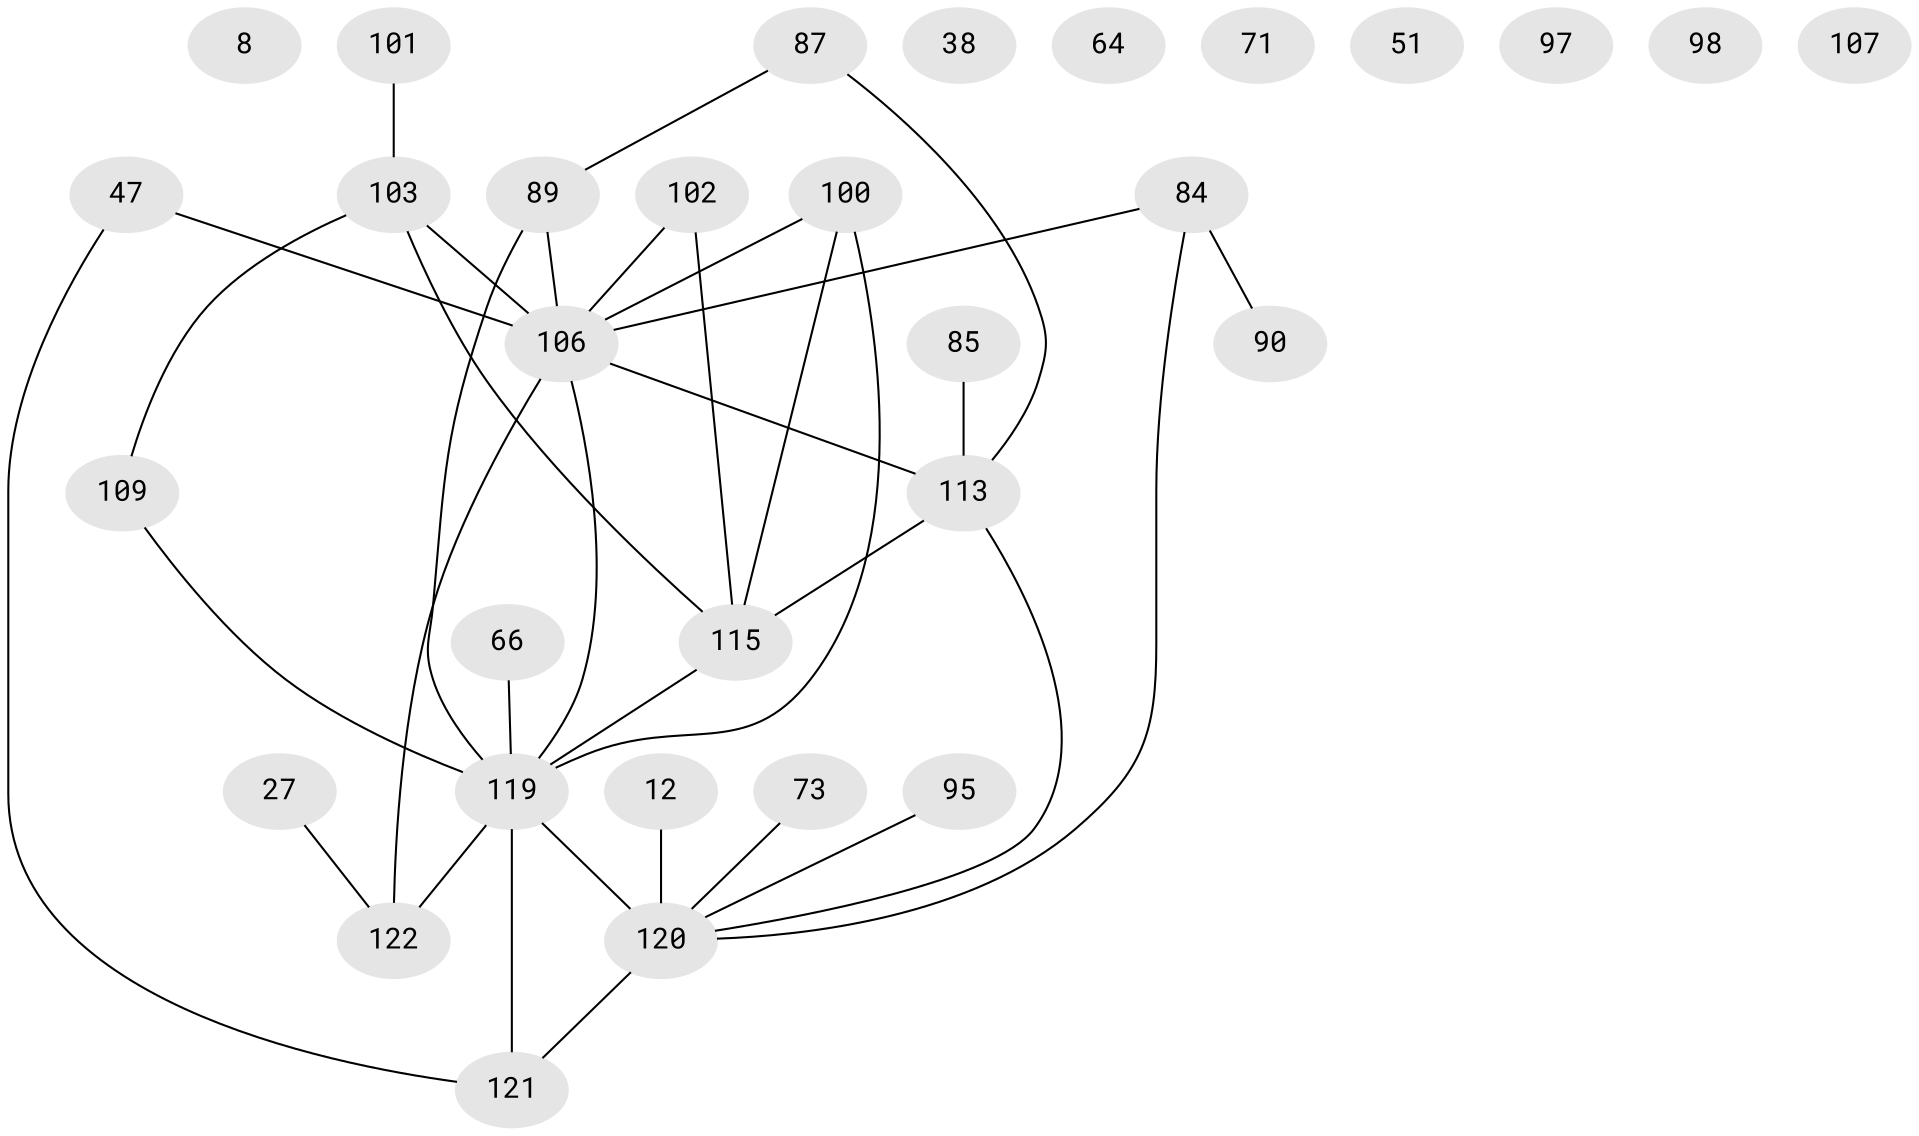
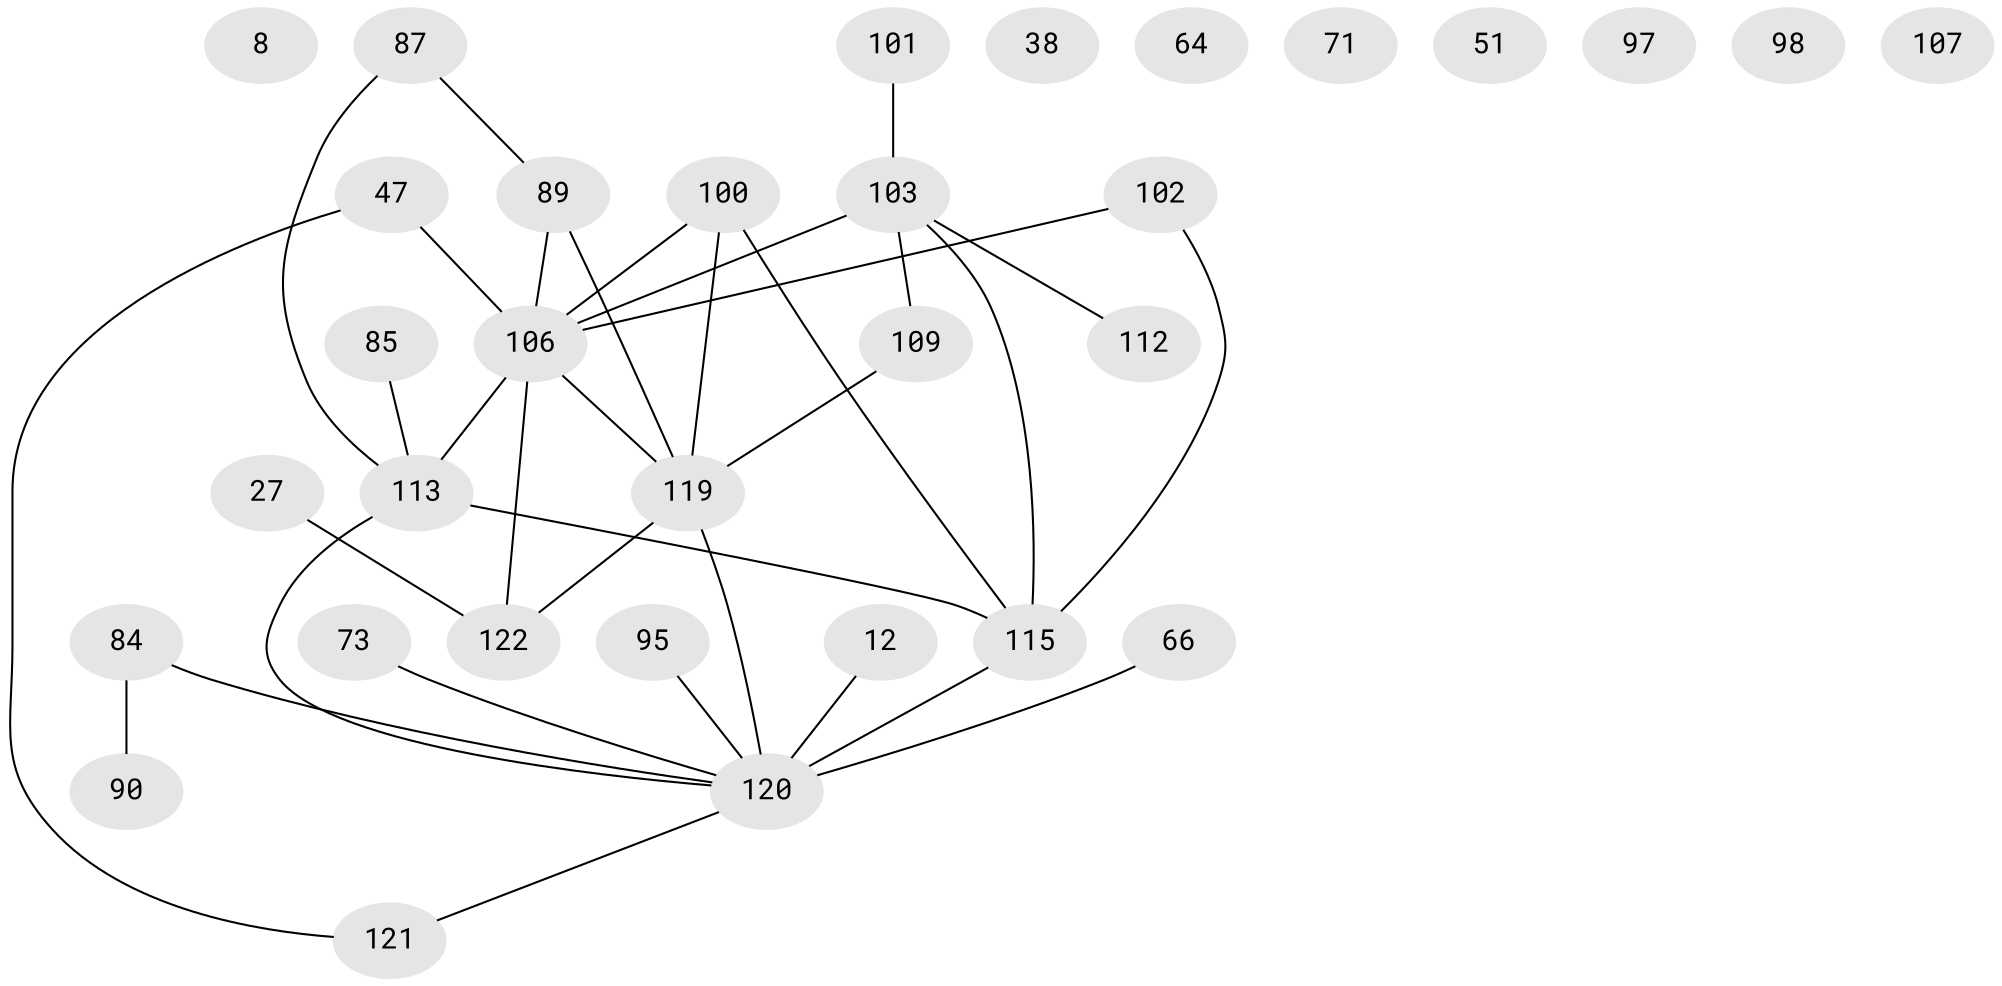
  graph {
    fontname="Roboto Mono"
    node [color=gray90 fontname="Roboto Mono" style=filled]
    edge [fontname="Roboto Mono"]
    8
    120 [super="+118+99+77+110"]
    12
    119 [super="+33+34+117"]
    122 [super="+108"]
    121 [super="+105"]
    n7 [label=27]
    38
    106 [super="+40+41+76+83+69"]
    113 [super="+10+53"]
    47
    n12 [label=64]
    66 [super="+45"]
    71
    73
    84 [super="+56+72"]
    90
    89 [super="+55+70+80"]
    85 [super="+16"]
    115 [super="+65+78+114"]
    87
    n22 [label=51]
    95
    97
    98 [super="+88"]
    100 [super="+92"]
    103 [super="+27+42+44+81+93+51+75+74"]
    109
+   112
    101
    102
    107 [super="+86"]
    120 -- 121
    12 -- 120 [weight=3]
    119 -- 120 [weight=4]
    119 -- 122 [weight=2]
-   119 -- 121 [weight=4]
    n7 -- 122
    106 -- 119 [weight=2]
    106 -- 122 [weight=4]
    106 -- 113 [weight=3]
    113 -- 120 [weight=3]
    113 -- 115 [weight=3]
    47 -- 121
    47 -- 106
-   66 -- 119
+   66 -- 120
    73 -- 120
    84 -- 120
-   84 -- 106 [weight=2]
    84 -- 90
    89 -- 119 [weight=2]
    89 -- 106
    85 -- 113
-   115 -- 119 [weight=3]
+   115 -- 120 [weight=3]
    87 -- 113
    87 -- 89
    95 -- 120
    100 -- 119 [weight=4]
    100 -- 106
    100 -- 115 [weight=3]
    103 -- 106 [weight=3]
    103 -- 115
    103 -- 109
+   103 -- 112
    109 -- 119
    101 -- 103
    102 -- 106
    102 -- 115
  }
